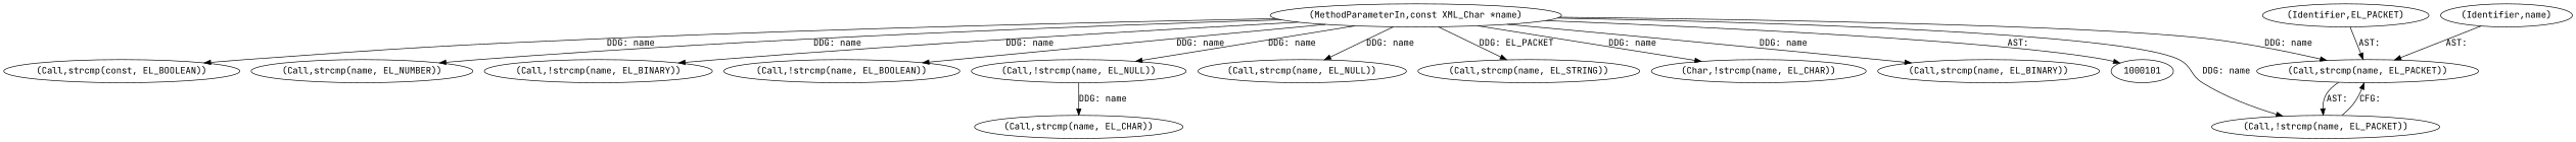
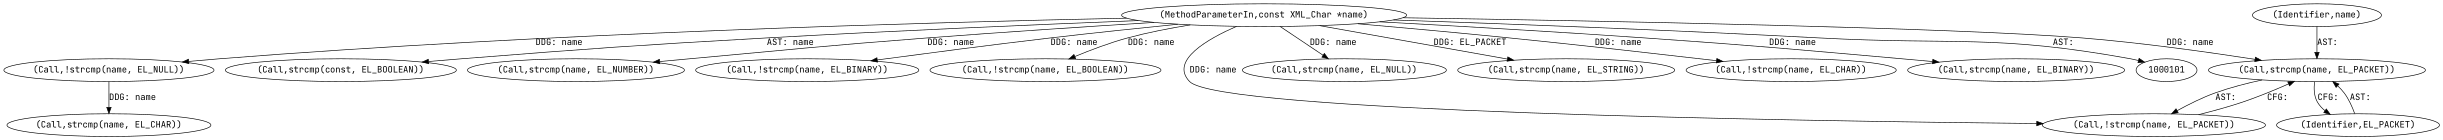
  digraph {
    fontname="JetBrains Mono"
    node [fontname="JetBrains Mono"]
    edge [fontname="JetBrains Mono"]
    n1 [label="(Call,strcmp(name, EL_PACKET))"]
    n2 [label="(Identifier,EL_PACKET)"]
    n3 [label="(Call,!strcmp(name, EL_PACKET))"]
    n4 [label="(MethodParameterIn,const XML_Char *name)"]
    n5 [label="(Call,strcmp(const, EL_BOOLEAN))"]
    n6 [label="(Call,strcmp(name, EL_NUMBER))"]
    n7 [label="(Call,!strcmp(name, EL_BINARY))"]
    n8 [label="(Call,!strcmp(name, EL_BOOLEAN))"]
    n9 [label="(Call,!strcmp(name, EL_NULL))"]
    n10 [label="(Call,strcmp(name, EL_NULL))"]
    n11 [label="(Call,strcmp(name, EL_STRING))"]
-   n12 [label="(Char,!strcmp(name, EL_CHAR))"]
+   n12 [label="(Call,!strcmp(name, EL_CHAR))"]
    n13 [label="(Call,strcmp(name, EL_BINARY))"]
    1000101
    n15 [label="(Call,strcmp(name, EL_CHAR))"]
    n16 [label="(Identifier,name)"]
+   n1 -> n2 [label="CFG: "]
    n1 -> n3 [label="AST: "]
    n2 -> n1 [label="AST: "]
    n3 -> n1 [label="CFG: "]
    n4 -> n1 [label="DDG: name"]
    n4 -> n3 [label="DDG: name"]
-   n4 -> n5 [label="DDG: name"]
+   n4 -> n5 [label="AST: name"]
    n4 -> n6 [label="DDG: name"]
    n4 -> n7 [label="DDG: name"]
    n4 -> n8 [label="DDG: name"]
    n4 -> n9 [label="DDG: name"]
    n4 -> n10 [label="DDG: name"]
    n4 -> n11 [label="DDG: EL_PACKET"]
    n4 -> n12 [label="DDG: name"]
    n4 -> n13 [label="DDG: name"]
    n4 -> 1000101 [label="AST: "]
    n9 -> n15 [label="DDG: name"]
    n16 -> n1 [label="AST: "]
  }
